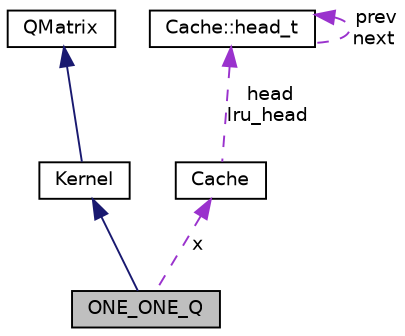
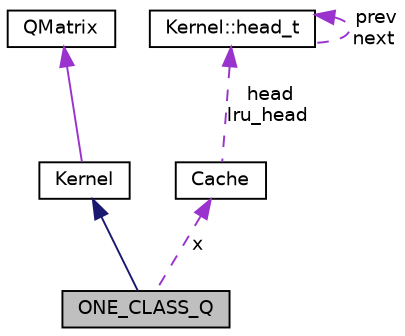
  digraph {
    node [color=black fillcolor=white fontname=Helvetica fontsize=10 shape=record style=filled]
    edge [color=darkorchid3 dir=back fontname=Helvetica fontsize=10 labelfontname=Helvetica labelfontsize=10 style=dashed]
-   n1 [fillcolor=grey75 fontcolor=black height=0.2 label=ONE_ONE_Q width=0.4]
+   n1 [fillcolor=grey75 fontcolor=black height=0.2 label=ONE_CLASS_Q width=0.4]
    n2 [height=0.2 label=Kernel width=0.4]
    n3 [height=0.2 label=QMatrix width=0.4]
    n4 [height=0.2 label=Cache width=0.4]
-   n5 [height=0.2 label="Cache::head_t" width=0.4]
+   n5 [height=0.2 label="Kernel::head_t" width=0.4]
    n2 -> n1 [color=midnightblue style=solid]
-   n3 -> n2 [color=midnightblue style=solid]
+   n3 -> n2 [style=solid]
    n4 -> n1 [label=" x"]
    n5 -> n4 [label=" head\nlru_head"]
    n5 -> n5 [label=" prev\nnext"]
  }
